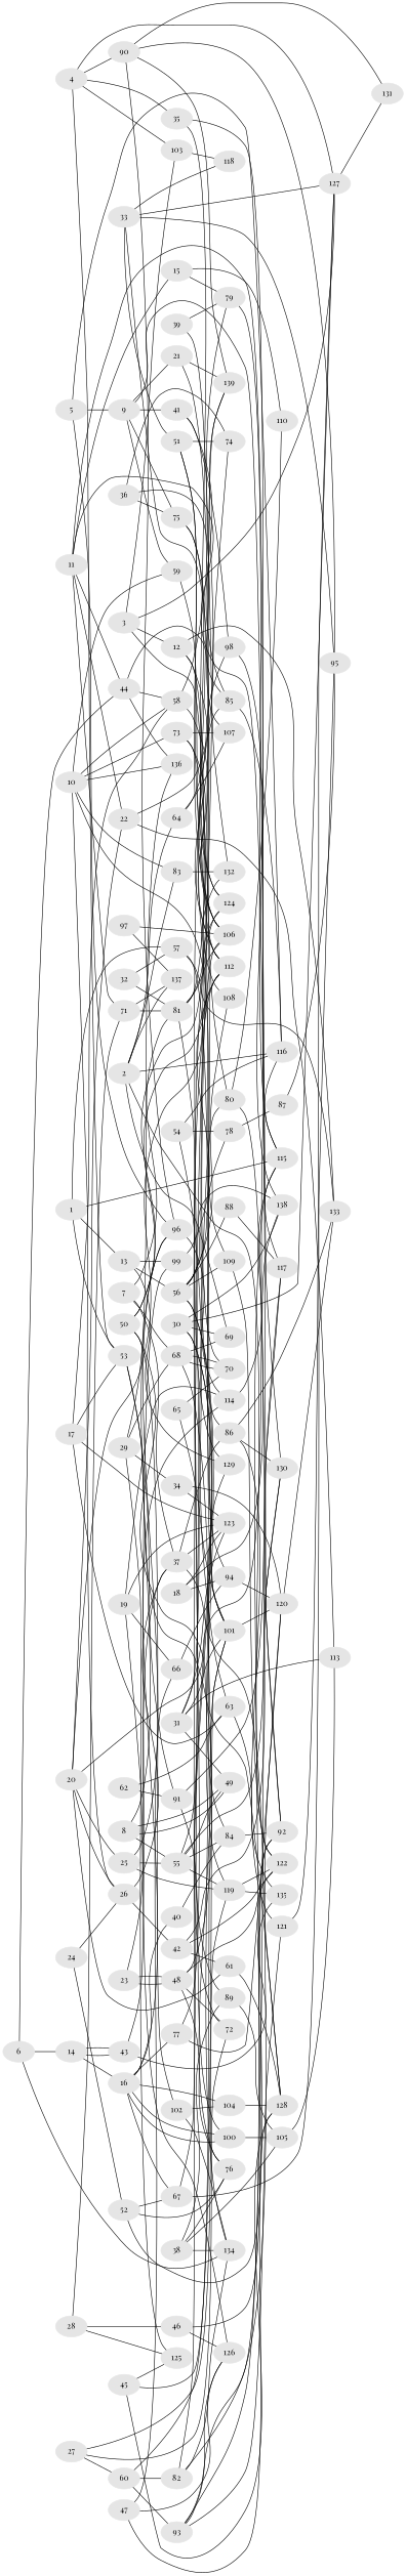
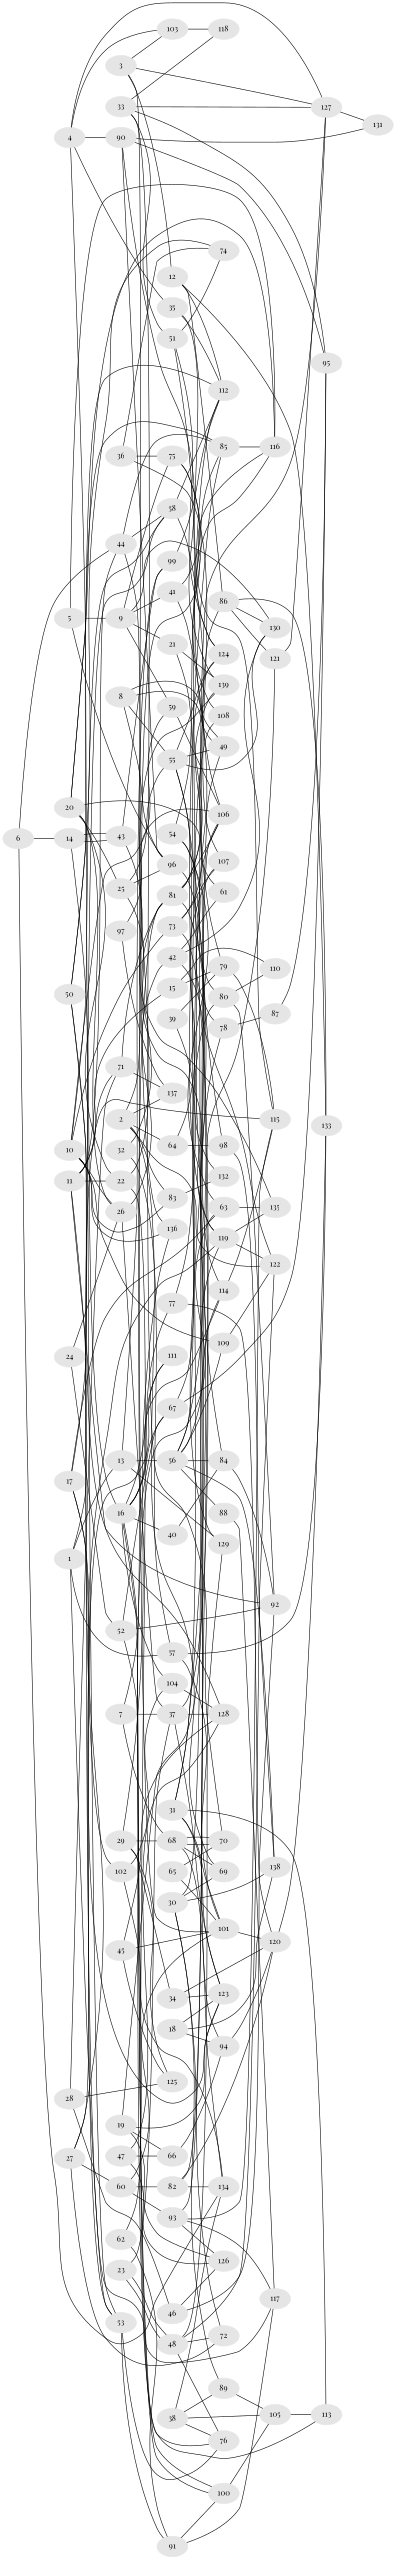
  graph {
    fontname="Playfair Display"
    rankdir=LR
    node [color=gray90 fontname="Playfair Display" style=filled]
    edge [fontname="Playfair Display"]
    1
    13
    53
    57
    115
    56
    99
    129
    91
    76
    101
    133
    2
    64
    69
    83
    116
    122
    137
    107
    98
    132
    3
    12
    103
    127
    86
    112
    120
    118
    131
    4
    35
    90
    96
    139
    95
    5
    9
    21
    41
    59
    75
    130
    114
    6
    14
    44
    134
    16
    43
    58
    136
    85
    7
    37
    68
    81
    123
    128
    70
    106
    124
    8
    49
    55
    119
    84
    80
    108
    10
    26
    73
    109
    42
    79
    94
    11
    15
    22
    71
    92
    117
    110
    113
    121
    138
    78
    88
    40
    67
    77
    100
    104
+   111
    135
    105
    17
    63
    18
    19
    66
    126
    20
    25
    61
    23
    48
    72
    24
    52
    27
    60
    82
    93
    28
    125
    46
    29
    34
    30
    89
    31
    32
    33
    51
    74
    36
    38
    39
    45
    47
    50
    102
    54
    87
    62
    65
    97
    1 -- 13
    1 -- 53
    1 -- 57
    1 -- 115
    13 -- 56
    13 -- 99
    13 -- 129
    53 -- 91
    53 -- 76
    57 -- 101
    57 -- 133
    56 -- 119
    56 -- 84
    56 -- 108
    56 -- 109
    56 -- 138
    56 -- 78
    56 -- 88
    99 -- 112
    91 -- 117
    91 -- 100
    101 -- 120
    2 -- 64
    2 -- 69
    2 -- 83
    2 -- 116
    2 -- 122
    2 -- 137
    64 -- 107
    64 -- 98
    83 -- 132
    98 -- 138
    3 -- 101
    3 -- 12
    3 -- 103
    3 -- 127
    12 -- 133
    12 -- 86
    12 -- 112
    103 -- 118
    127 -- 131
    86 -- 133
    86 -- 130
    86 -- 121
    120 -- 133
    4 -- 53
    4 -- 103
    4 -- 127
    4 -- 35
    4 -- 90
    35 -- 115
    35 -- 112
    90 -- 131
    90 -- 96
    90 -- 139
    90 -- 95
    96 -- 114
    5 -- 116
    5 -- 96
    5 -- 9
    9 -- 21
    9 -- 41
    9 -- 59
    9 -- 75
    9 -- 130
    21 -- 139
    21 -- 80
    41 -- 98
    41 -- 85
    59 -- 106
    75 -- 124
    75 -- 108
    114 -- 115
    6 -- 14
    6 -- 44
    6 -- 134
    14 -- 16
    14 -- 43
    14 -- 43
    44 -- 58
    44 -- 136
    44 -- 85
    16 -- 114
    16 -- 40
    16 -- 67
    16 -- 77
    16 -- 100
    16 -- 100
    16 -- 104
+   16 -- 111
    43 -- 99
    43 -- 135
    58 -- 112
    58 -- 79
    85 -- 116
    7 -- 37
    7 -- 68
    7 -- 81
    37 -- 86
    37 -- 123
    37 -- 128
    68 -- 69
    68 -- 134
    68 -- 70
    68 -- 70
    81 -- 129
    81 -- 139
    81 -- 106
    81 -- 124
    8 -- 96
    8 -- 49
    8 -- 49
    8 -- 55
    55 -- 130
    55 -- 124
    55 -- 49
    55 -- 119
    55 -- 84
    119 -- 122
    119 -- 135
    84 -- 92
    80 -- 92
    80 -- 110
    10 -- 83
    10 -- 59
    10 -- 58
    10 -- 136
    10 -- 26
    10 -- 73
    10 -- 109
    26 -- 37
    26 -- 42
    73 -- 107
    73 -- 106
    73 -- 94
    109 -- 122
    42 -- 122
    42 -- 130
    42 -- 61
    79 -- 115
    94 -- 120
    11 -- 44
    11 -- 15
    11 -- 22
    11 -- 71
    11 -- 92
    11 -- 117
    15 -- 79
    15 -- 110
    22 -- 139
    22 -- 113
    71 -- 137
    71 -- 81
    121 -- 127
    78 -- 87
    88 -- 117
    40 -- 84
    67 -- 95
    67 -- 80
    77 -- 112
    77 -- 120
    100 -- 105
    104 -- 128
    105 -- 113
    17 -- 53
    17 -- 58
    17 -- 123
    17 -- 63
    63 -- 135
    18 -- 123
    18 -- 94
    18 -- 138
    19 -- 114
    19 -- 123
    19 -- 66
    19 -- 126
    66 -- 94
    20 -- 116
    20 -- 112
    20 -- 26
    20 -- 22
    20 -- 25
    20 -- 61
    25 -- 96
    25 -- 55
    25 -- 119
-   61 -- 128
    23 -- 37
    23 -- 48
    23 -- 48
    48 -- 129
    48 -- 76
    48 -- 122
    48 -- 72
    24 -- 26
    24 -- 52
    52 -- 76
    52 -- 92
    52 -- 67
    27 -- 119
+   27 -- 111
    27 -- 72
    27 -- 60
    60 -- 101
    60 -- 82
    60 -- 93
    82 -- 120
    82 -- 134
    82 -- 106
    93 -- 115
    93 -- 117
    93 -- 121
    93 -- 126
    28 -- 71
    28 -- 125
    28 -- 46
    46 -- 92
    46 -- 126
    29 -- 136
    29 -- 68
    29 -- 125
    29 -- 34
    34 -- 120
    34 -- 123
    30 -- 69
    30 -- 127
    30 -- 138
    30 -- 72
    30 -- 89
    89 -- 105
    31 -- 101
    31 -- 85
    31 -- 123
    31 -- 49
    31 -- 113
    32 -- 57
    32 -- 81
    33 -- 127
    33 -- 118
    33 -- 95
    33 -- 70
    33 -- 51
    51 -- 106
    51 -- 124
    51 -- 74
    36 -- 107
    36 -- 75
    36 -- 74
    38 -- 76
    38 -- 134
    38 -- 105
    38 -- 89
    39 -- 132
    39 -- 79
    45 -- 101
    45 -- 128
    45 -- 125
    47 -- 128
    47 -- 66
    47 -- 126
-   50 -- 132
+   50 -- 85
    50 -- 128
    50 -- 74
    50 -- 102
    102 -- 134
    102 -- 104
    54 -- 116
    54 -- 78
    54 -- 63
    87 -- 95
    62 -- 91
    62 -- 63
    65 -- 101
    65 -- 70
    97 -- 137
    97 -- 106
  }
